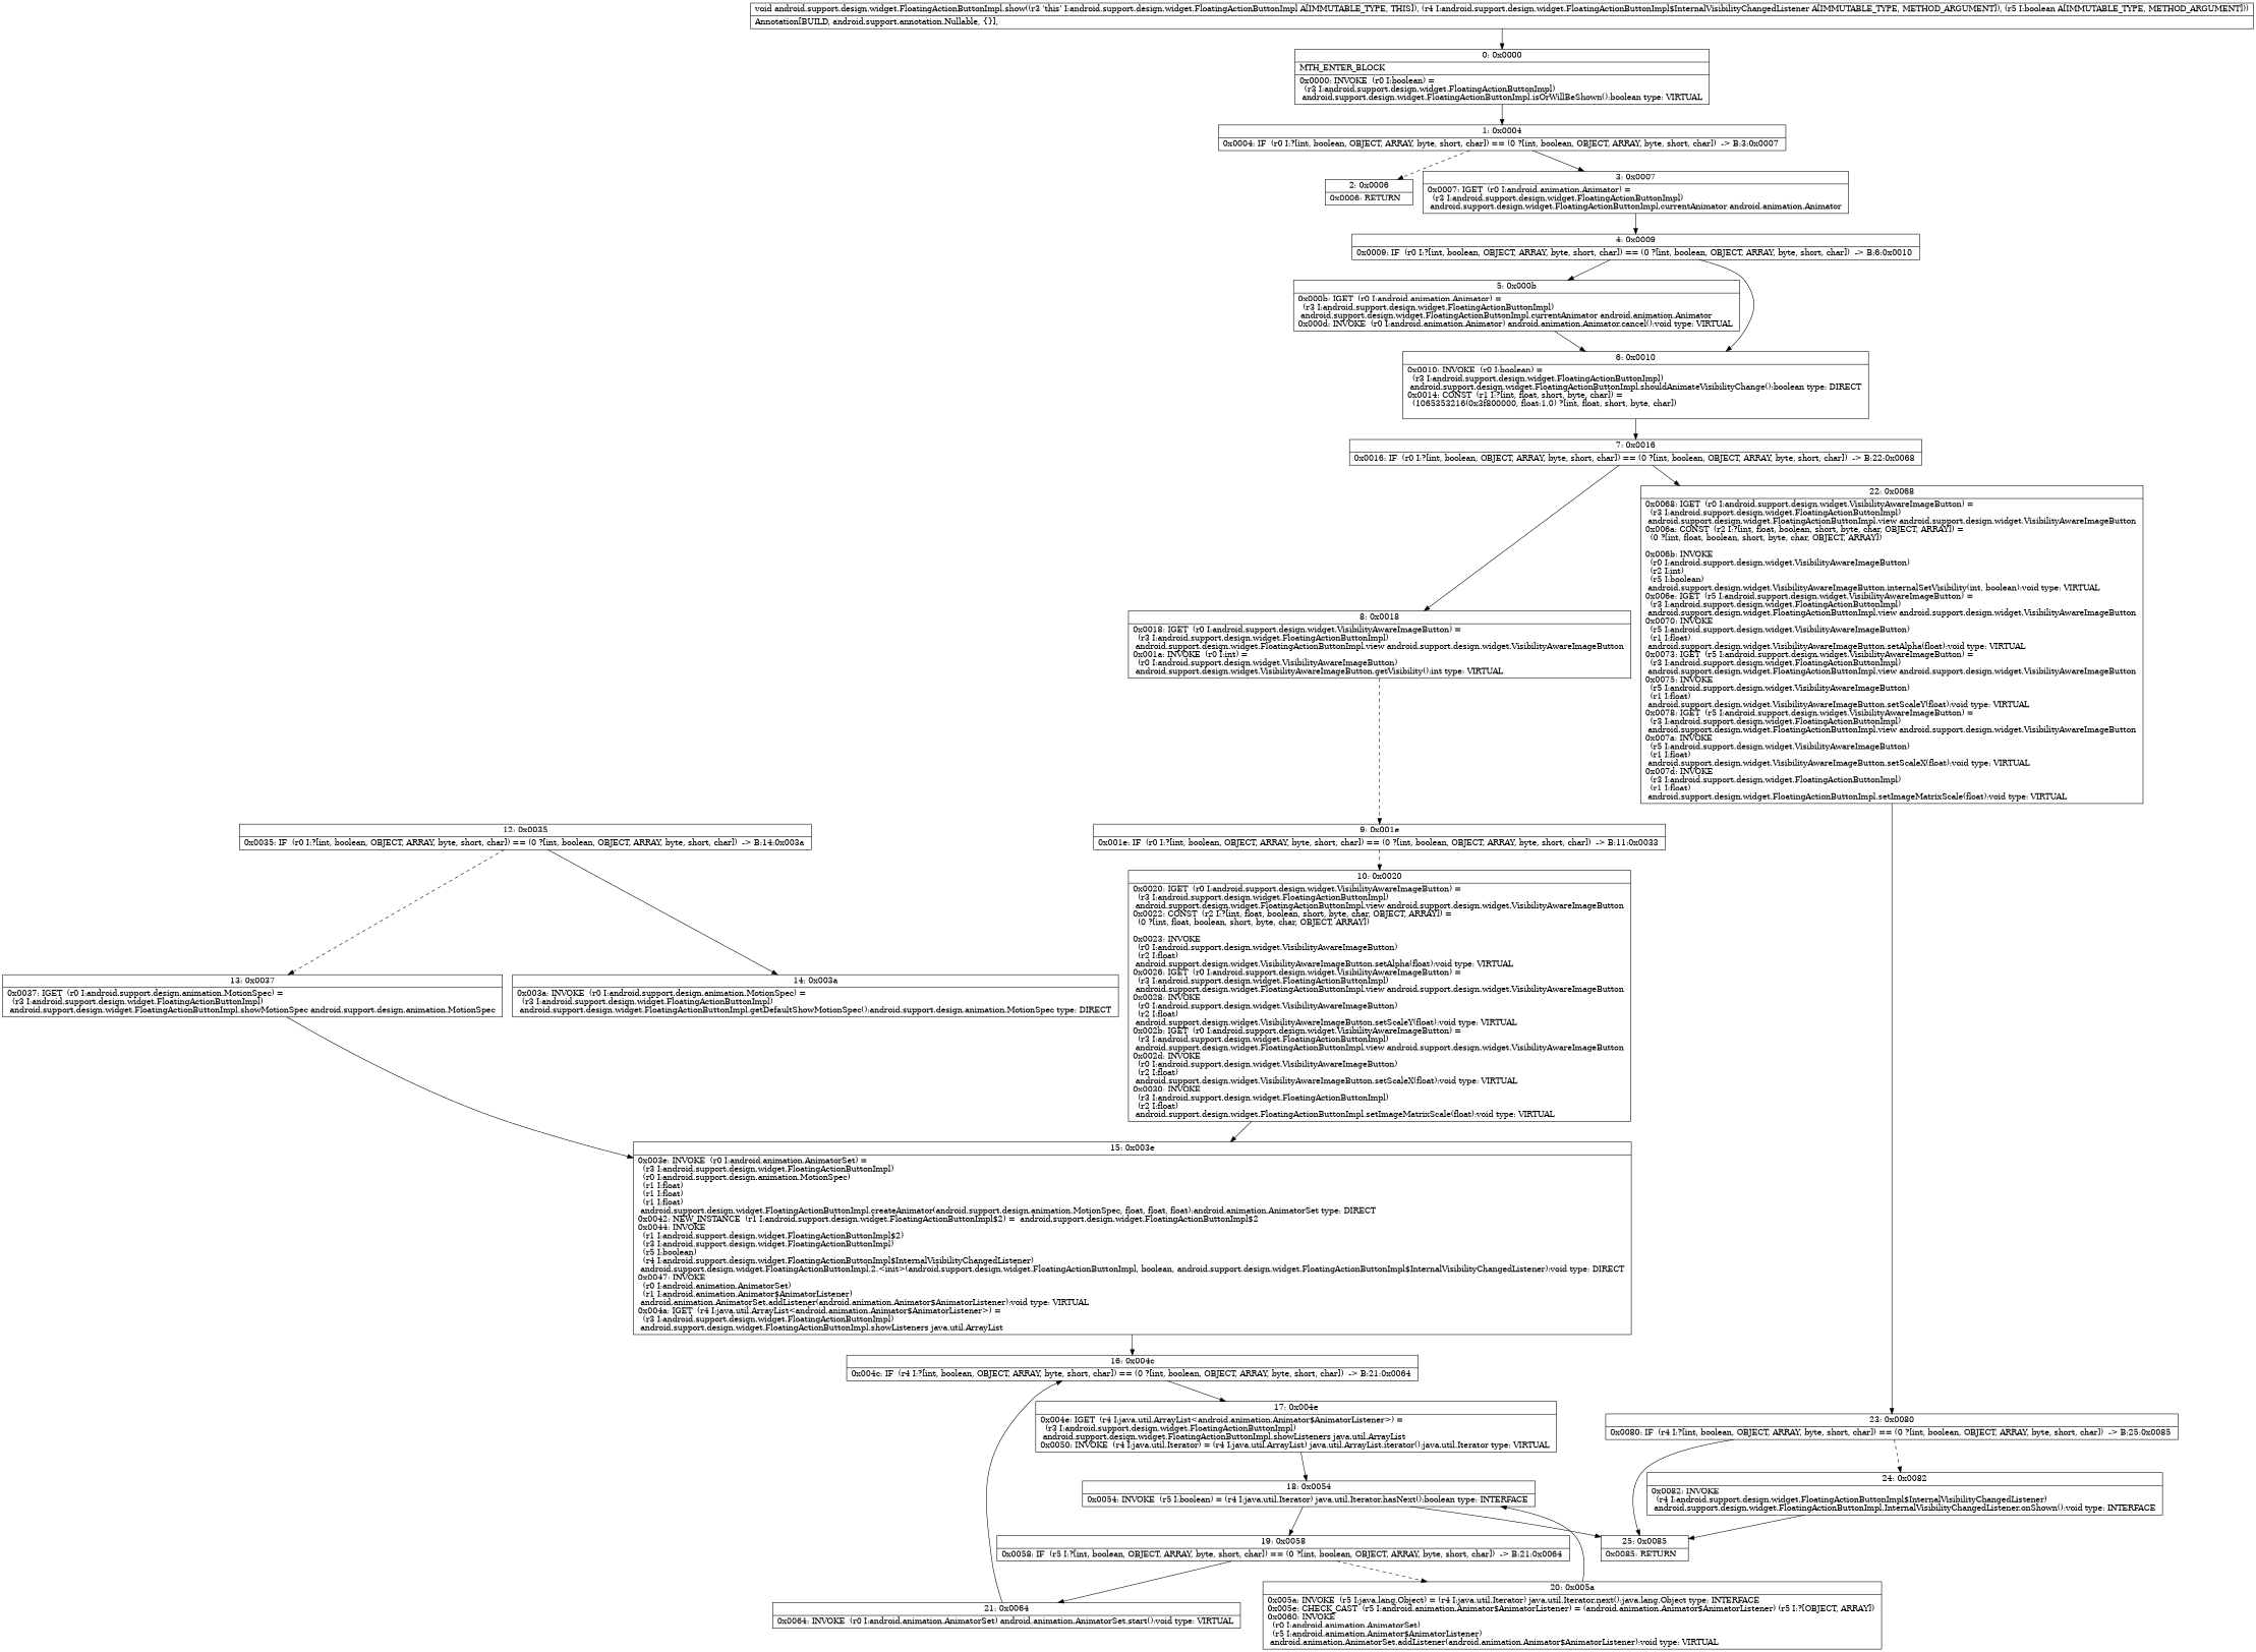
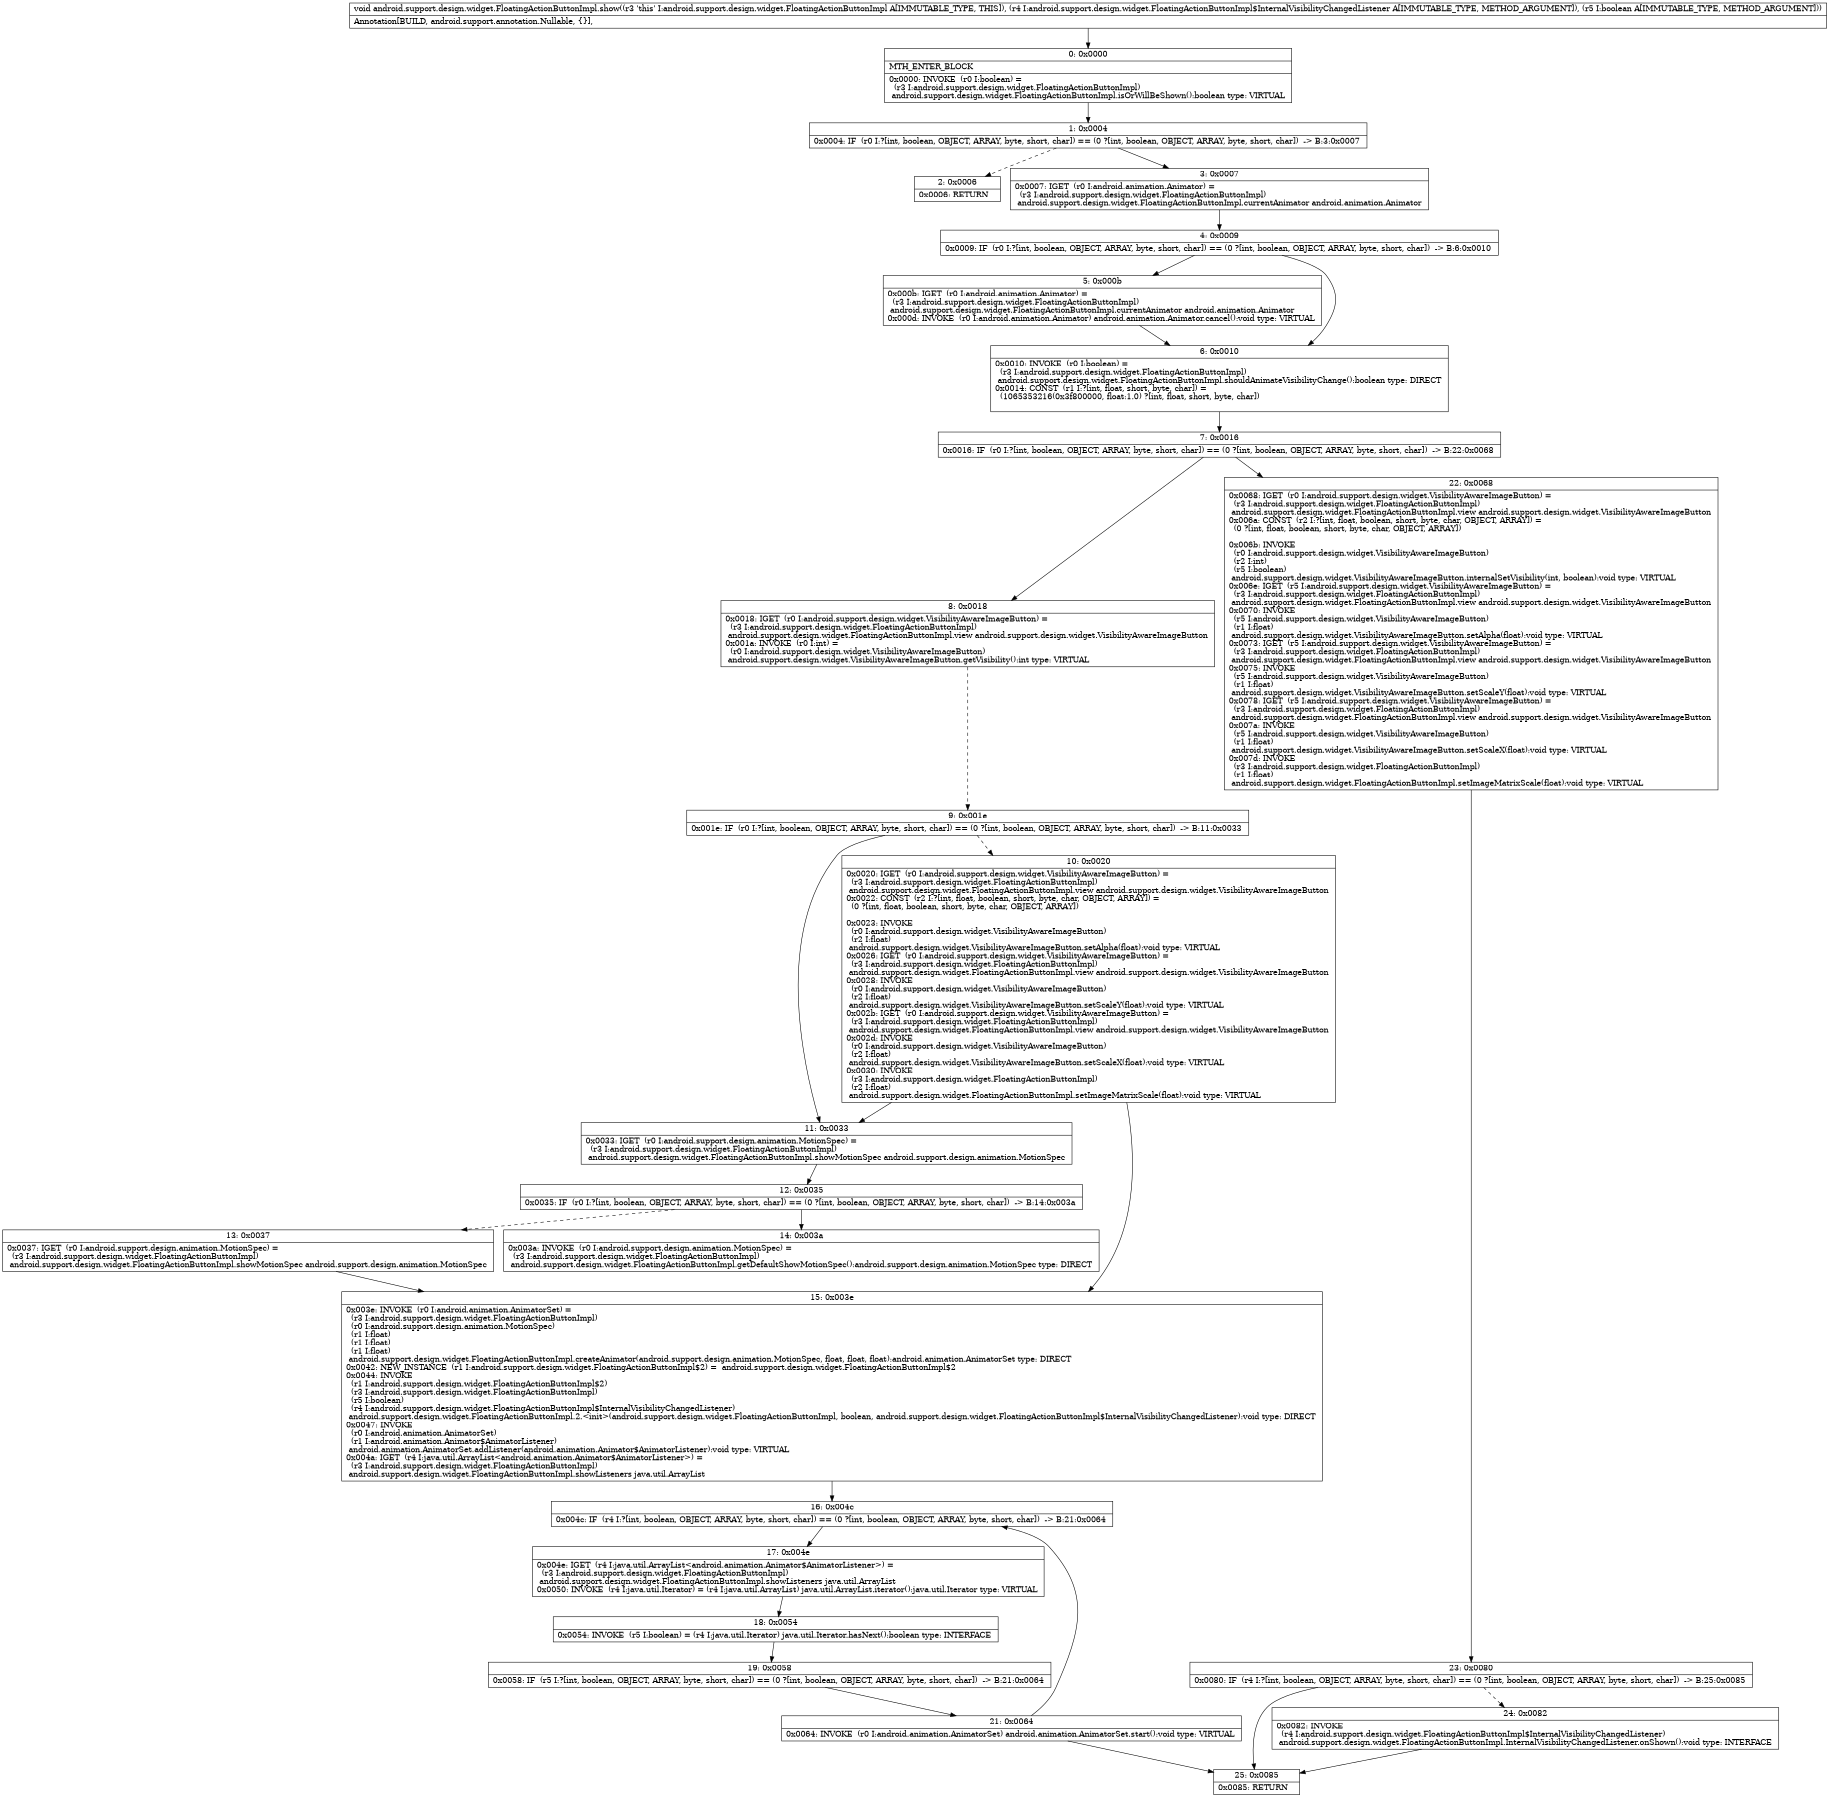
  digraph {
    node [shape=record]
    n1 [label="{0\:\ 0x0000|MTH_ENTER_BLOCK\l|0x0000: INVOKE  (r0 I:boolean) = \l  (r3 I:android.support.design.widget.FloatingActionButtonImpl)\l android.support.design.widget.FloatingActionButtonImpl.isOrWillBeShown():boolean type: VIRTUAL \l}"]
    n2 [label="{1\:\ 0x0004|0x0004: IF  (r0 I:?[int, boolean, OBJECT, ARRAY, byte, short, char]) == (0 ?[int, boolean, OBJECT, ARRAY, byte, short, char])  \-\> B:3:0x0007 \l}"]
    n3 [label="{2\:\ 0x0006|0x0006: RETURN   \l}"]
    n4 [label="{3\:\ 0x0007|0x0007: IGET  (r0 I:android.animation.Animator) = \l  (r3 I:android.support.design.widget.FloatingActionButtonImpl)\l android.support.design.widget.FloatingActionButtonImpl.currentAnimator android.animation.Animator \l}"]
    n5 [label="{4\:\ 0x0009|0x0009: IF  (r0 I:?[int, boolean, OBJECT, ARRAY, byte, short, char]) == (0 ?[int, boolean, OBJECT, ARRAY, byte, short, char])  \-\> B:6:0x0010 \l}"]
    n6 [label="{5\:\ 0x000b|0x000b: IGET  (r0 I:android.animation.Animator) = \l  (r3 I:android.support.design.widget.FloatingActionButtonImpl)\l android.support.design.widget.FloatingActionButtonImpl.currentAnimator android.animation.Animator \l0x000d: INVOKE  (r0 I:android.animation.Animator) android.animation.Animator.cancel():void type: VIRTUAL \l}"]
    n7 [label="{6\:\ 0x0010|0x0010: INVOKE  (r0 I:boolean) = \l  (r3 I:android.support.design.widget.FloatingActionButtonImpl)\l android.support.design.widget.FloatingActionButtonImpl.shouldAnimateVisibilityChange():boolean type: DIRECT \l0x0014: CONST  (r1 I:?[int, float, short, byte, char]) = \l  (1065353216(0x3f800000, float:1.0) ?[int, float, short, byte, char])\l \l}"]
    n8 [label="{7\:\ 0x0016|0x0016: IF  (r0 I:?[int, boolean, OBJECT, ARRAY, byte, short, char]) == (0 ?[int, boolean, OBJECT, ARRAY, byte, short, char])  \-\> B:22:0x0068 \l}"]
    n9 [label="{8\:\ 0x0018|0x0018: IGET  (r0 I:android.support.design.widget.VisibilityAwareImageButton) = \l  (r3 I:android.support.design.widget.FloatingActionButtonImpl)\l android.support.design.widget.FloatingActionButtonImpl.view android.support.design.widget.VisibilityAwareImageButton \l0x001a: INVOKE  (r0 I:int) = \l  (r0 I:android.support.design.widget.VisibilityAwareImageButton)\l android.support.design.widget.VisibilityAwareImageButton.getVisibility():int type: VIRTUAL \l}"]
    n10 [label="{22\:\ 0x0068|0x0068: IGET  (r0 I:android.support.design.widget.VisibilityAwareImageButton) = \l  (r3 I:android.support.design.widget.FloatingActionButtonImpl)\l android.support.design.widget.FloatingActionButtonImpl.view android.support.design.widget.VisibilityAwareImageButton \l0x006a: CONST  (r2 I:?[int, float, boolean, short, byte, char, OBJECT, ARRAY]) = \l  (0 ?[int, float, boolean, short, byte, char, OBJECT, ARRAY])\l \l0x006b: INVOKE  \l  (r0 I:android.support.design.widget.VisibilityAwareImageButton)\l  (r2 I:int)\l  (r5 I:boolean)\l android.support.design.widget.VisibilityAwareImageButton.internalSetVisibility(int, boolean):void type: VIRTUAL \l0x006e: IGET  (r5 I:android.support.design.widget.VisibilityAwareImageButton) = \l  (r3 I:android.support.design.widget.FloatingActionButtonImpl)\l android.support.design.widget.FloatingActionButtonImpl.view android.support.design.widget.VisibilityAwareImageButton \l0x0070: INVOKE  \l  (r5 I:android.support.design.widget.VisibilityAwareImageButton)\l  (r1 I:float)\l android.support.design.widget.VisibilityAwareImageButton.setAlpha(float):void type: VIRTUAL \l0x0073: IGET  (r5 I:android.support.design.widget.VisibilityAwareImageButton) = \l  (r3 I:android.support.design.widget.FloatingActionButtonImpl)\l android.support.design.widget.FloatingActionButtonImpl.view android.support.design.widget.VisibilityAwareImageButton \l0x0075: INVOKE  \l  (r5 I:android.support.design.widget.VisibilityAwareImageButton)\l  (r1 I:float)\l android.support.design.widget.VisibilityAwareImageButton.setScaleY(float):void type: VIRTUAL \l0x0078: IGET  (r5 I:android.support.design.widget.VisibilityAwareImageButton) = \l  (r3 I:android.support.design.widget.FloatingActionButtonImpl)\l android.support.design.widget.FloatingActionButtonImpl.view android.support.design.widget.VisibilityAwareImageButton \l0x007a: INVOKE  \l  (r5 I:android.support.design.widget.VisibilityAwareImageButton)\l  (r1 I:float)\l android.support.design.widget.VisibilityAwareImageButton.setScaleX(float):void type: VIRTUAL \l0x007d: INVOKE  \l  (r3 I:android.support.design.widget.FloatingActionButtonImpl)\l  (r1 I:float)\l android.support.design.widget.FloatingActionButtonImpl.setImageMatrixScale(float):void type: VIRTUAL \l}"]
    n11 [label="{9\:\ 0x001e|0x001e: IF  (r0 I:?[int, boolean, OBJECT, ARRAY, byte, short, char]) == (0 ?[int, boolean, OBJECT, ARRAY, byte, short, char])  \-\> B:11:0x0033 \l}"]
    n12 [label="{23\:\ 0x0080|0x0080: IF  (r4 I:?[int, boolean, OBJECT, ARRAY, byte, short, char]) == (0 ?[int, boolean, OBJECT, ARRAY, byte, short, char])  \-\> B:25:0x0085 \l}"]
    n13 [label="{10\:\ 0x0020|0x0020: IGET  (r0 I:android.support.design.widget.VisibilityAwareImageButton) = \l  (r3 I:android.support.design.widget.FloatingActionButtonImpl)\l android.support.design.widget.FloatingActionButtonImpl.view android.support.design.widget.VisibilityAwareImageButton \l0x0022: CONST  (r2 I:?[int, float, boolean, short, byte, char, OBJECT, ARRAY]) = \l  (0 ?[int, float, boolean, short, byte, char, OBJECT, ARRAY])\l \l0x0023: INVOKE  \l  (r0 I:android.support.design.widget.VisibilityAwareImageButton)\l  (r2 I:float)\l android.support.design.widget.VisibilityAwareImageButton.setAlpha(float):void type: VIRTUAL \l0x0026: IGET  (r0 I:android.support.design.widget.VisibilityAwareImageButton) = \l  (r3 I:android.support.design.widget.FloatingActionButtonImpl)\l android.support.design.widget.FloatingActionButtonImpl.view android.support.design.widget.VisibilityAwareImageButton \l0x0028: INVOKE  \l  (r0 I:android.support.design.widget.VisibilityAwareImageButton)\l  (r2 I:float)\l android.support.design.widget.VisibilityAwareImageButton.setScaleY(float):void type: VIRTUAL \l0x002b: IGET  (r0 I:android.support.design.widget.VisibilityAwareImageButton) = \l  (r3 I:android.support.design.widget.FloatingActionButtonImpl)\l android.support.design.widget.FloatingActionButtonImpl.view android.support.design.widget.VisibilityAwareImageButton \l0x002d: INVOKE  \l  (r0 I:android.support.design.widget.VisibilityAwareImageButton)\l  (r2 I:float)\l android.support.design.widget.VisibilityAwareImageButton.setScaleX(float):void type: VIRTUAL \l0x0030: INVOKE  \l  (r3 I:android.support.design.widget.FloatingActionButtonImpl)\l  (r2 I:float)\l android.support.design.widget.FloatingActionButtonImpl.setImageMatrixScale(float):void type: VIRTUAL \l}"]
+   n14 [label="{11\:\ 0x0033|0x0033: IGET  (r0 I:android.support.design.animation.MotionSpec) = \l  (r3 I:android.support.design.widget.FloatingActionButtonImpl)\l android.support.design.widget.FloatingActionButtonImpl.showMotionSpec android.support.design.animation.MotionSpec \l}"]
    n15 [label="{15\:\ 0x003e|0x003e: INVOKE  (r0 I:android.animation.AnimatorSet) = \l  (r3 I:android.support.design.widget.FloatingActionButtonImpl)\l  (r0 I:android.support.design.animation.MotionSpec)\l  (r1 I:float)\l  (r1 I:float)\l  (r1 I:float)\l android.support.design.widget.FloatingActionButtonImpl.createAnimator(android.support.design.animation.MotionSpec, float, float, float):android.animation.AnimatorSet type: DIRECT \l0x0042: NEW_INSTANCE  (r1 I:android.support.design.widget.FloatingActionButtonImpl$2) =  android.support.design.widget.FloatingActionButtonImpl$2 \l0x0044: INVOKE  \l  (r1 I:android.support.design.widget.FloatingActionButtonImpl$2)\l  (r3 I:android.support.design.widget.FloatingActionButtonImpl)\l  (r5 I:boolean)\l  (r4 I:android.support.design.widget.FloatingActionButtonImpl$InternalVisibilityChangedListener)\l android.support.design.widget.FloatingActionButtonImpl.2.\<init\>(android.support.design.widget.FloatingActionButtonImpl, boolean, android.support.design.widget.FloatingActionButtonImpl$InternalVisibilityChangedListener):void type: DIRECT \l0x0047: INVOKE  \l  (r0 I:android.animation.AnimatorSet)\l  (r1 I:android.animation.Animator$AnimatorListener)\l android.animation.AnimatorSet.addListener(android.animation.Animator$AnimatorListener):void type: VIRTUAL \l0x004a: IGET  (r4 I:java.util.ArrayList\<android.animation.Animator$AnimatorListener\>) = \l  (r3 I:android.support.design.widget.FloatingActionButtonImpl)\l android.support.design.widget.FloatingActionButtonImpl.showListeners java.util.ArrayList \l}"]
    n16 [label="{12\:\ 0x0035|0x0035: IF  (r0 I:?[int, boolean, OBJECT, ARRAY, byte, short, char]) == (0 ?[int, boolean, OBJECT, ARRAY, byte, short, char])  \-\> B:14:0x003a \l}"]
    n17 [label="{13\:\ 0x0037|0x0037: IGET  (r0 I:android.support.design.animation.MotionSpec) = \l  (r3 I:android.support.design.widget.FloatingActionButtonImpl)\l android.support.design.widget.FloatingActionButtonImpl.showMotionSpec android.support.design.animation.MotionSpec \l}"]
    n18 [label="{14\:\ 0x003a|0x003a: INVOKE  (r0 I:android.support.design.animation.MotionSpec) = \l  (r3 I:android.support.design.widget.FloatingActionButtonImpl)\l android.support.design.widget.FloatingActionButtonImpl.getDefaultShowMotionSpec():android.support.design.animation.MotionSpec type: DIRECT \l}"]
    n19 [label="{16\:\ 0x004c|0x004c: IF  (r4 I:?[int, boolean, OBJECT, ARRAY, byte, short, char]) == (0 ?[int, boolean, OBJECT, ARRAY, byte, short, char])  \-\> B:21:0x0064 \l}"]
    n20 [label="{17\:\ 0x004e|0x004e: IGET  (r4 I:java.util.ArrayList\<android.animation.Animator$AnimatorListener\>) = \l  (r3 I:android.support.design.widget.FloatingActionButtonImpl)\l android.support.design.widget.FloatingActionButtonImpl.showListeners java.util.ArrayList \l0x0050: INVOKE  (r4 I:java.util.Iterator) = (r4 I:java.util.ArrayList) java.util.ArrayList.iterator():java.util.Iterator type: VIRTUAL \l}"]
    n21 [label="{18\:\ 0x0054|0x0054: INVOKE  (r5 I:boolean) = (r4 I:java.util.Iterator) java.util.Iterator.hasNext():boolean type: INTERFACE \l}"]
    n22 [label="{21\:\ 0x0064|0x0064: INVOKE  (r0 I:android.animation.AnimatorSet) android.animation.AnimatorSet.start():void type: VIRTUAL \l}"]
    n23 [label="{25\:\ 0x0085|0x0085: RETURN   \l}"]
    n24 [label="{19\:\ 0x0058|0x0058: IF  (r5 I:?[int, boolean, OBJECT, ARRAY, byte, short, char]) == (0 ?[int, boolean, OBJECT, ARRAY, byte, short, char])  \-\> B:21:0x0064 \l}"]
-   n25 [label="{20\:\ 0x005a|0x005a: INVOKE  (r5 I:java.lang.Object) = (r4 I:java.util.Iterator) java.util.Iterator.next():java.lang.Object type: INTERFACE \l0x005e: CHECK_CAST  (r5 I:android.animation.Animator$AnimatorListener) = (android.animation.Animator$AnimatorListener) (r5 I:?[OBJECT, ARRAY]) \l0x0060: INVOKE  \l  (r0 I:android.animation.AnimatorSet)\l  (r5 I:android.animation.Animator$AnimatorListener)\l android.animation.AnimatorSet.addListener(android.animation.Animator$AnimatorListener):void type: VIRTUAL \l}"]
    n26 [label="{24\:\ 0x0082|0x0082: INVOKE  \l  (r4 I:android.support.design.widget.FloatingActionButtonImpl$InternalVisibilityChangedListener)\l android.support.design.widget.FloatingActionButtonImpl.InternalVisibilityChangedListener.onShown():void type: INTERFACE \l}"]
    n27 [label="{void android.support.design.widget.FloatingActionButtonImpl.show((r3 'this' I:android.support.design.widget.FloatingActionButtonImpl A[IMMUTABLE_TYPE, THIS]), (r4 I:android.support.design.widget.FloatingActionButtonImpl$InternalVisibilityChangedListener A[IMMUTABLE_TYPE, METHOD_ARGUMENT]), (r5 I:boolean A[IMMUTABLE_TYPE, METHOD_ARGUMENT]))  | Annotation[BUILD, android.support.annotation.Nullable, \{\}], \l}"]
    n1 -> n2
    n2 -> n3 [style=dashed]
    n2 -> n4
    n4 -> n5
    n5 -> n6 [style=solid]
    n5 -> n7
    n6 -> n7
    n7 -> n8
    n8 -> n9 [style=solid]
    n8 -> n10
    n9 -> n11 [style=dashed]
    n10 -> n12
    n11 -> n13 [style=dashed]
+   n11 -> n14
    n12 -> n23
    n12 -> n26 [style=dashed]
+   n13 -> n14
    n13 -> n15
+   n14 -> n16
    n15 -> n19
    n16 -> n17 [style=dashed]
    n16 -> n18
    n17 -> n15
    n19 -> n20 [style=solid]
    n20 -> n21
    n21 -> n24
    n22 -> n19
-   n21 -> n23
+   n22 -> n23
    n24 -> n22
-   n24 -> n25 [style=dashed]
-   n25 -> n21
    n26 -> n23
    n27 -> n1
  }
